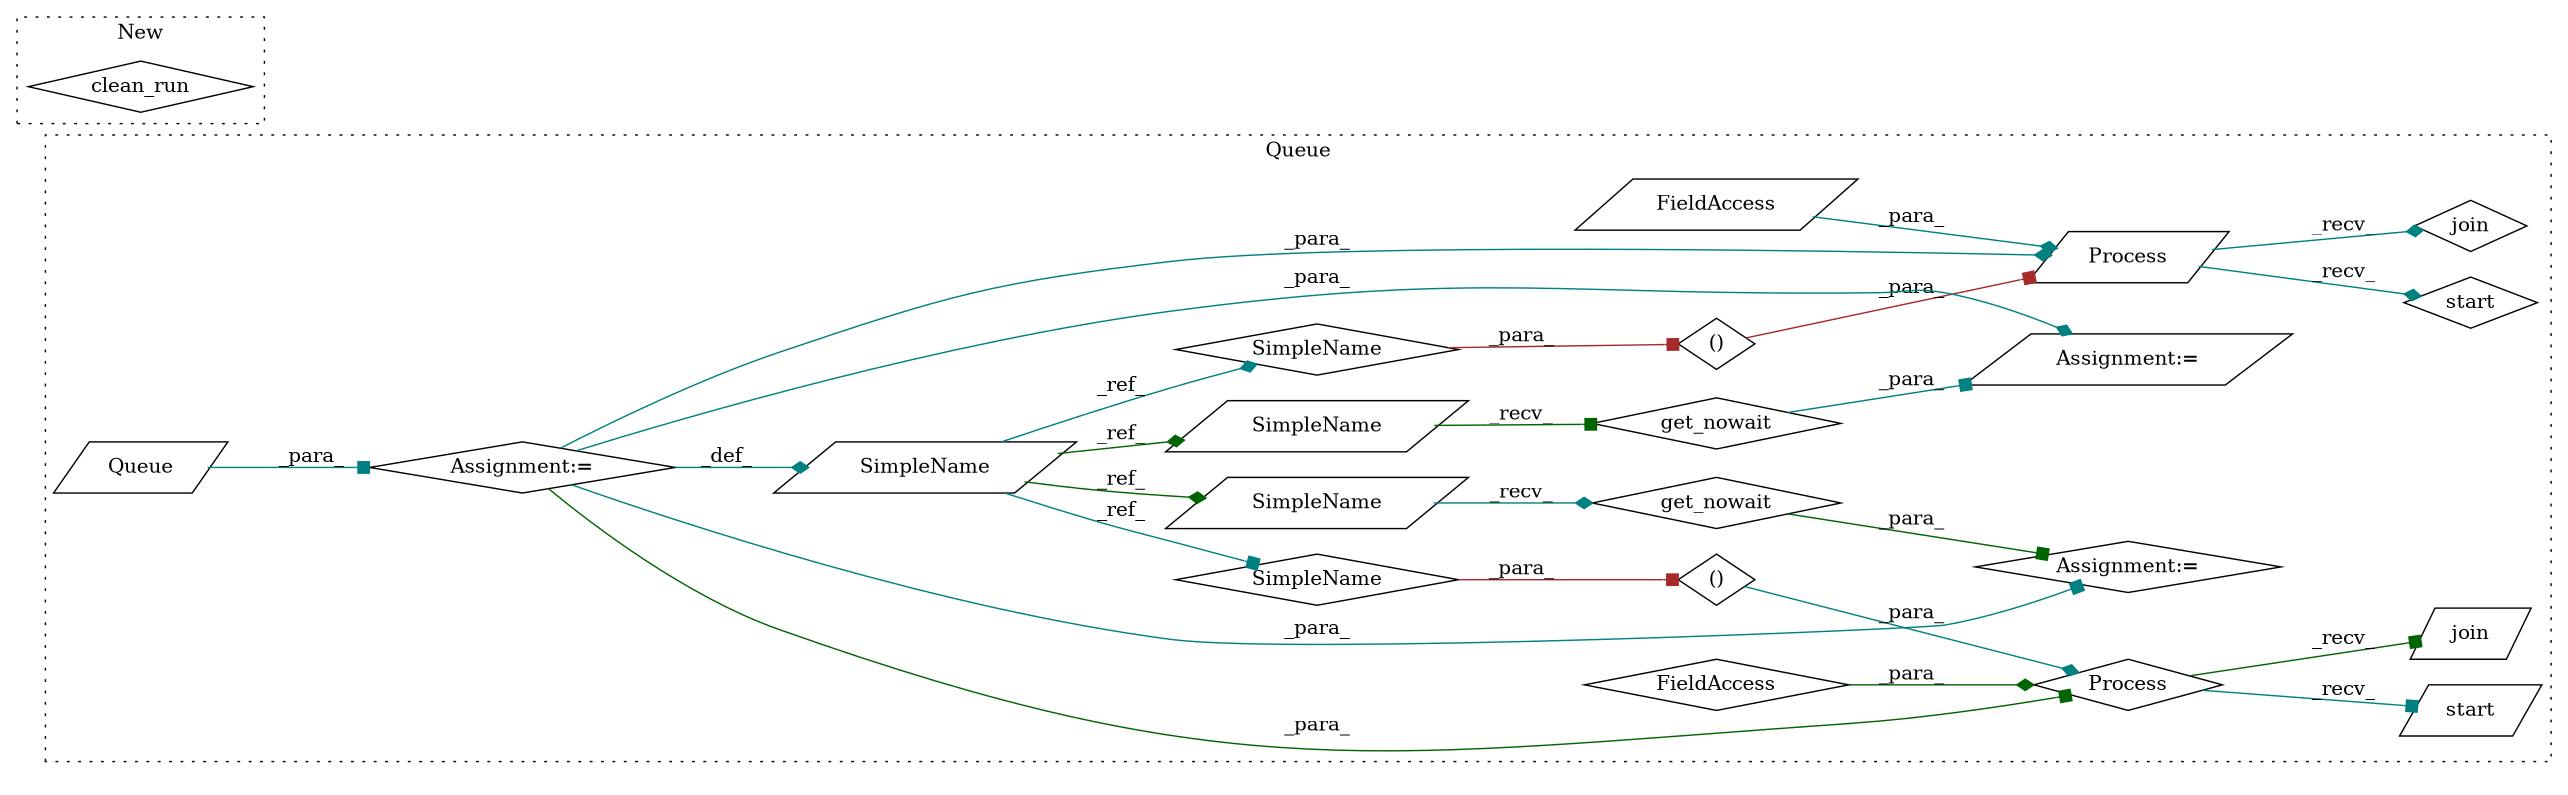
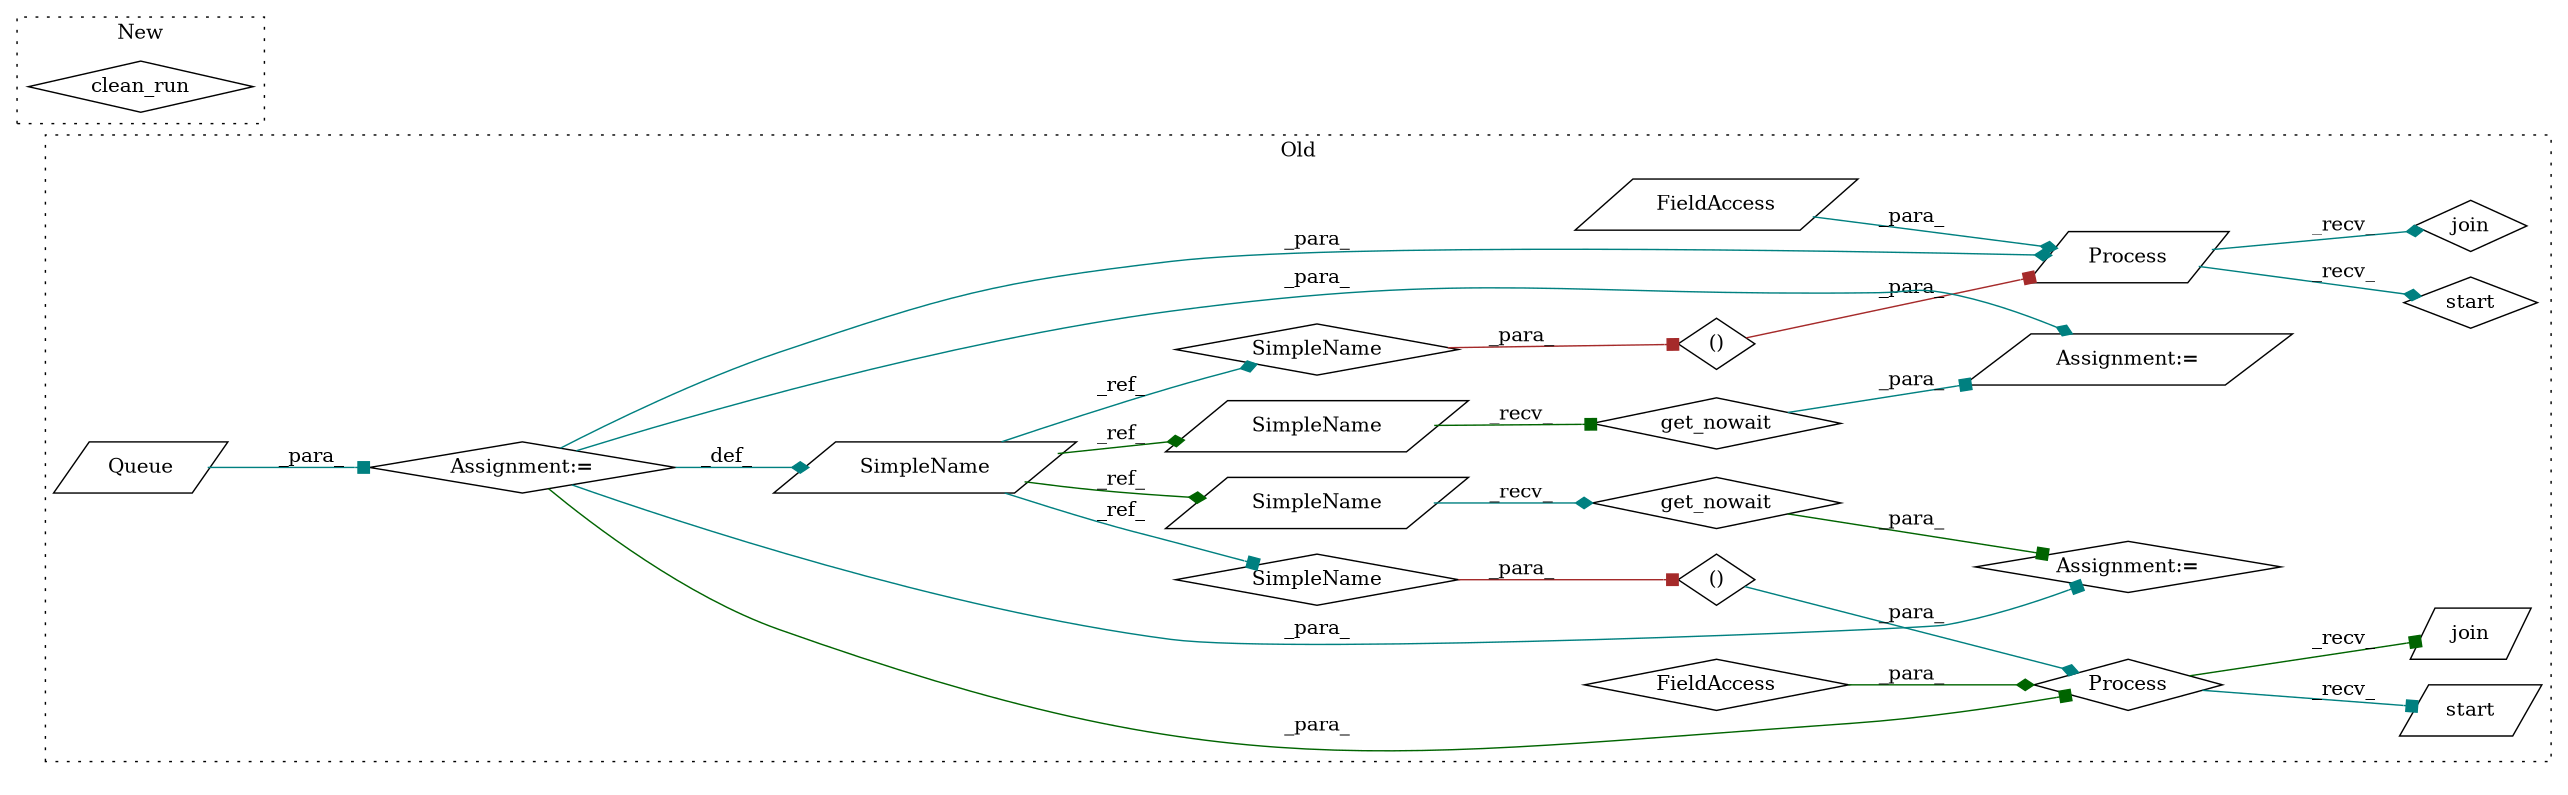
  digraph {
    rankdir=LR
    node [a=32 l=5 s=11571 shape=diamond]
    edge [color=teal arrowhead=box]
    n1 [a=106 l=59 label="()"]
    n2 [a=42 label=SimpleName s=11217 shape=parallelogram]
    n3 [l=12 label=get_nowait s=11433]
    n4 [l=7 label=start s=11640]
    n5 [l="8,2" label=Process s="11551,11630" shape=parallelogram]
    n6 [a=22 l=6 label=FieldAccess s=11559 shape=parallelogram]
    n7 [l=6 label=join s=11655]
    n8 [l=7 label=Queue s=11223 shape=parallelogram]
    n9 [a=7 l=1 label="Assignment:=" s=11426]
    n10 [a=7 l=1 label="Assignment:=" s=11222]
    n11 [a=106 l=59 label="()" s=11258]
    n12 [l=12 label=get_nowait s=11746]
    n13 [l=7 label=start s=11327 shape=parallelogram]
    n14 [l="8,2" label=Process s="11238,11317"]
    n15 [a=22 l=6 label=FieldAccess s=11246]
    n16 [l=6 label=join s=11342 shape=parallelogram]
    n17 [a=7 l=1 label="Assignment:=" s=11739 shape=parallelogram]
    n18 [a=42 label=SimpleName s=11740 shape=parallelogram]
    n19 [a=42 label=SimpleName s=11427 shape=parallelogram]
    n20 [a=42 label=SimpleName s=11258]
    n21 [a=42 label=SimpleName]
    n22 [l="10,1" label=clean_run s="10110,10177"]
    subgraph cluster_1 {
-     label=Queue
+     label=Old
      style=dotted
      n1
      n2
      n3
      n4
      n5
      n6
      n7
      n8
      n9
      n10
      n11
      n12
      n13
      n14
      n15
      n16
      n17
      n18
      n19
      n20
      n21
    }
    subgraph cluster_2 {
      label=New
      style=dotted
      n22
    }
    n1 -> n5 [label=_para_ color=brown]
    n2 -> n18 [label=_ref_ color=darkgreen arrowhead=diamond]
    n2 -> n19 [label=_ref_ color=darkgreen arrowhead=diamond]
    n2 -> n20 [label=_ref_]
    n2 -> n21 [label=_ref_ arrowhead=diamond]
    n3 -> n9 [label=_para_ color=darkgreen]
    n5 -> n4 [label=_recv_ arrowhead=diamond]
    n5 -> n7 [label=_recv_ arrowhead=diamond]
    n6 -> n5 [label=_para_ arrowhead=diamond]
    n8 -> n10 [label=_para_]
    n10 -> n2 [label=_def_ arrowhead=diamond]
    n10 -> n5 [label=_para_ arrowhead=diamond]
    n10 -> n9 [label=_para_]
    n10 -> n14 [label=_para_ color=darkgreen]
    n10 -> n17 [label=_para_ arrowhead=diamond]
    n11 -> n14 [label=_para_ arrowhead=diamond]
    n12 -> n17 [label=_para_]
    n14 -> n13 [label=_recv_]
    n14 -> n16 [label=_recv_ color=darkgreen]
    n15 -> n14 [label=_para_ color=darkgreen arrowhead=diamond]
    n18 -> n12 [label=_recv_ color=darkgreen]
    n19 -> n3 [label=_recv_ arrowhead=diamond]
    n20 -> n11 [label=_para_ color=brown]
    n21 -> n1 [label=_para_ color=brown]
  }
